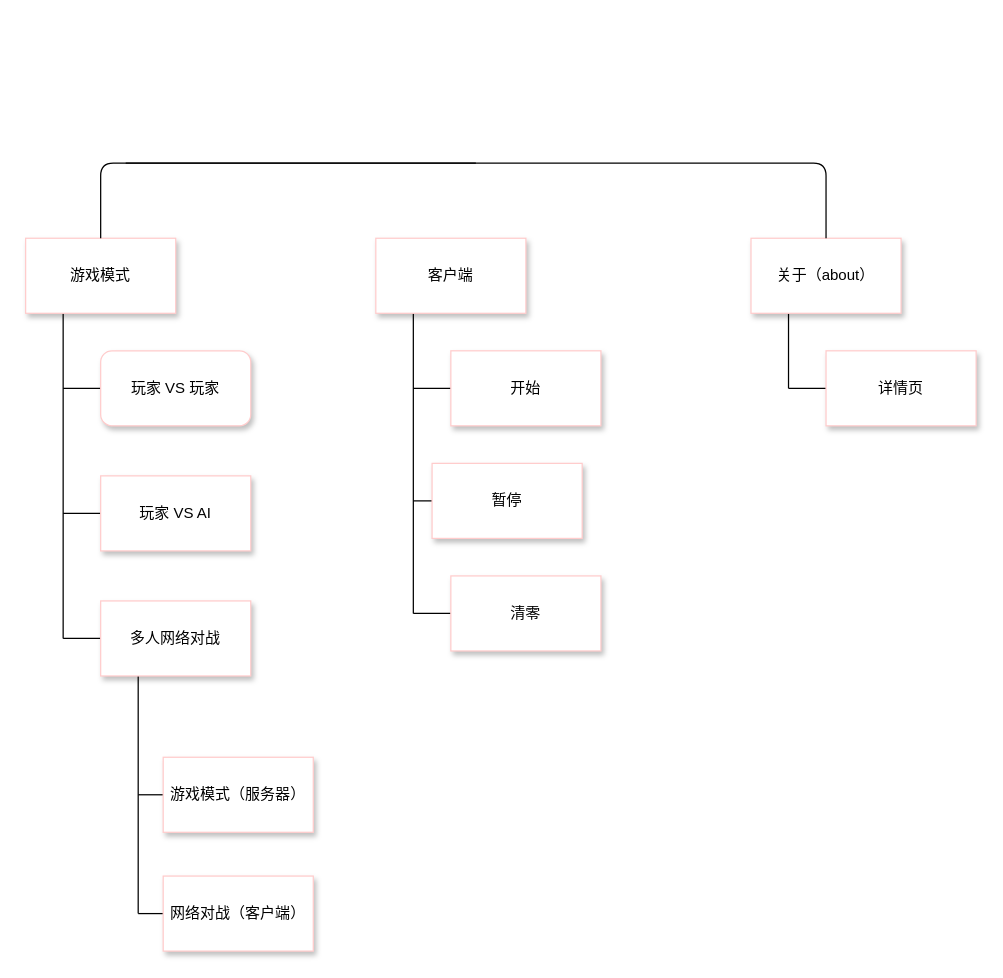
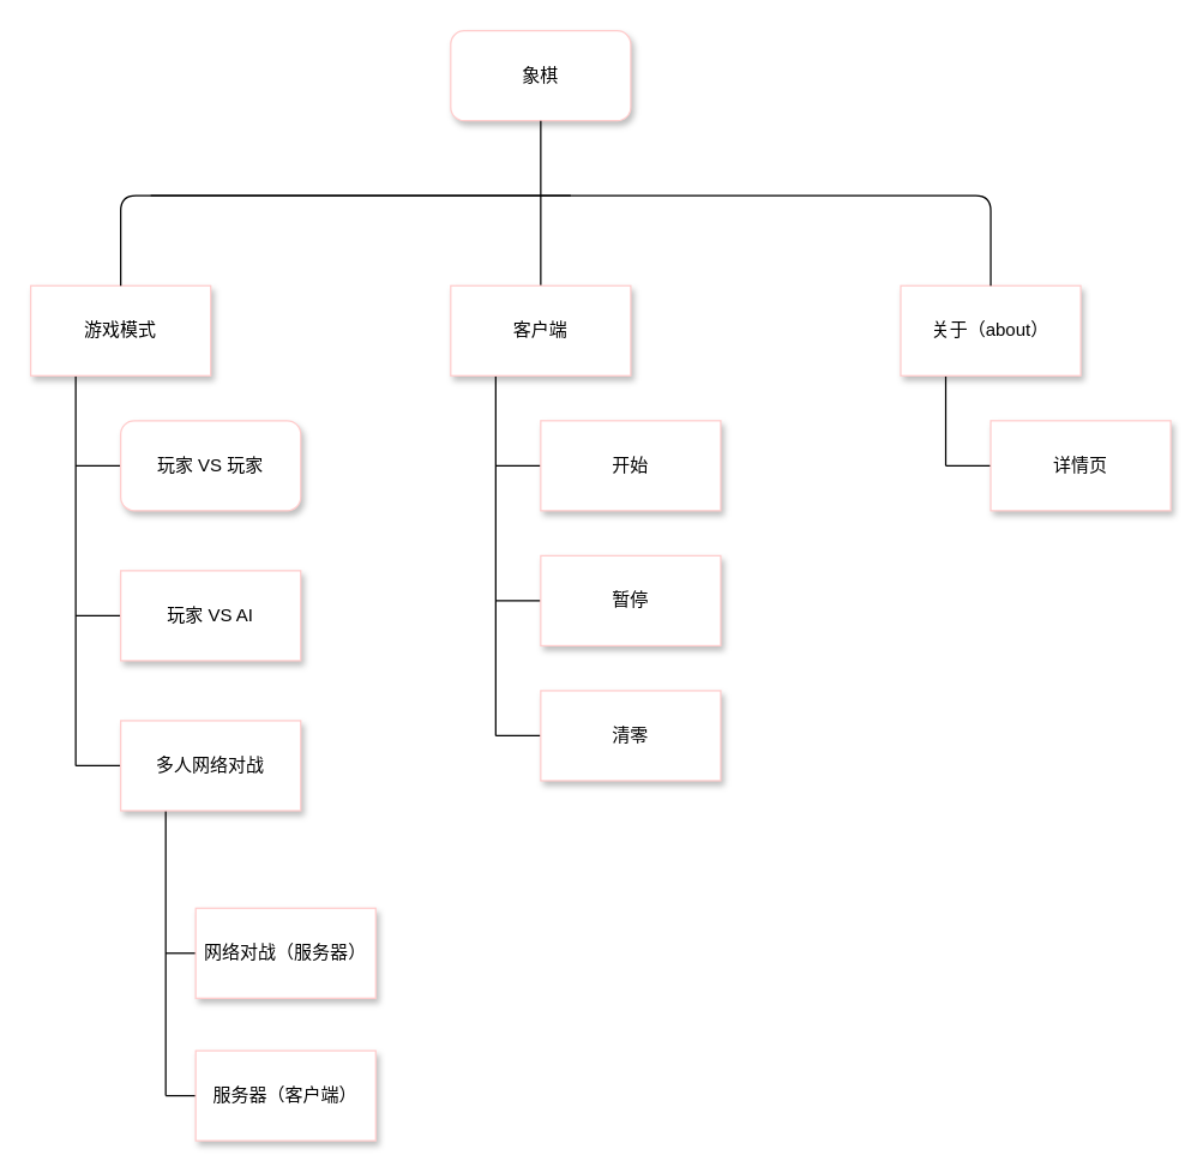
  <mxCell id="0" />
  <mxCell id="1" parent="0" />
+ <mxCell id="2" value="象棋" style="rounded=1;whiteSpace=wrap;html=1;shadow=1;strokeColor=#FFCCCC;" parent="1" vertex="1"><mxGeometry x="300" width="120" height="60" as="geometry" y="20" /></mxCell>
+ <mxCell id="3" value="" style="edgeStyle=none;html=1;endArrow=none;endFill=0;" parent="1" source="5" target="2" edge="1"><mxGeometry relative="1" as="geometry" /></mxCell>
  <mxCell id="4" style="edgeStyle=none;html=1;exitX=0.25;exitY=1;exitDx=0;exitDy=0;endArrow=none;endFill=0;" parent="1" source="5" edge="1"><mxGeometry relative="1" as="geometry"><mxPoint x="330" y="490" as="targetPoint" /></mxGeometry></mxCell>
  <mxCell id="5" value="客户端" style="whiteSpace=wrap;html=1;shadow=1;strokeColor=#FFCCCC;" parent="1" vertex="1"><mxGeometry x="300" y="190" width="120" height="60" as="geometry" /></mxCell>
  <mxCell id="6" style="html=1;endArrow=none;endFill=0;" parent="1" edge="1"><mxGeometry relative="1" as="geometry"><mxPoint x="380" y="130" as="sourcePoint" /><mxPoint y="130" as="targetPoint" x="100" /></mxGeometry></mxCell>
  <mxCell id="7" style="edgeStyle=none;html=1;exitX=0.25;exitY=1;exitDx=0;exitDy=0;endArrow=none;endFill=0;" parent="1" source="8" edge="1"><mxGeometry relative="1" as="geometry"><mxPoint x="630" y="310" as="targetPoint" /></mxGeometry></mxCell>
  <mxCell id="8" value="关于（about）" style="whiteSpace=wrap;html=1;shadow=1;strokeColor=#FFCCCC;" parent="1" vertex="1"><mxGeometry x="600" y="190" width="120" height="60" as="geometry" /></mxCell>
  <mxCell id="9" style="edgeStyle=none;html=1;exitX=0.25;exitY=1;exitDx=0;exitDy=0;endArrow=none;endFill=0;" parent="1" source="10" edge="1"><mxGeometry relative="1" as="geometry"><mxPoint x="50" y="510" as="targetPoint" /></mxGeometry></mxCell>
  <mxCell id="10" value="游戏模式" style="whiteSpace=wrap;html=1;shadow=1;strokeColor=#FFCCCC;" parent="1" vertex="1"><mxGeometry x="20" y="190" width="120" height="60" as="geometry" /></mxCell>
  <mxCell id="11" style="html=1;endArrow=none;endFill=0;entryX=0.5;entryY=0;entryDx=0;entryDy=0;exitX=0.5;exitY=0;exitDx=0;exitDy=0;" parent="1" source="8" target="10" edge="1"><mxGeometry relative="1" as="geometry"><mxPoint x="420" y="190" as="sourcePoint" /><mxPoint x="80" y="190" as="targetPoint" /><Array as="points"><mxPoint x="660" y="130" /><mxPoint x="420" y="130" /><mxPoint x="250" y="130" /><mxPoint x="80" y="130" /></Array></mxGeometry></mxCell>
  <mxCell id="12" style="edgeStyle=none;html=1;exitX=0;exitY=0.5;exitDx=0;exitDy=0;endArrow=none;endFill=0;" parent="1" source="13" edge="1"><mxGeometry relative="1" as="geometry"><mxPoint x="50" y="310" as="targetPoint" /></mxGeometry></mxCell>
  <mxCell id="13" value="玩家 VS 玩家" style="whiteSpace=wrap;html=1;shadow=1;strokeColor=#FFCCCC;rounded=1;" parent="1" vertex="1"><mxGeometry x="80" y="280" width="120" height="60" as="geometry" /></mxCell>
  <mxCell id="14" style="edgeStyle=none;html=1;exitX=0;exitY=0.5;exitDx=0;exitDy=0;endArrow=none;endFill=0;" parent="1" source="15" edge="1"><mxGeometry relative="1" as="geometry"><mxPoint x="50" y="410" as="targetPoint" /></mxGeometry></mxCell>
  <mxCell id="15" value="玩家 VS AI" style="whiteSpace=wrap;html=1;shadow=1;strokeColor=#FFCCCC;" parent="1" vertex="1"><mxGeometry x="80" y="380" width="120" height="60" as="geometry" /></mxCell>
  <mxCell id="16" style="edgeStyle=none;html=1;exitX=0;exitY=0.5;exitDx=0;exitDy=0;endArrow=none;endFill=0;" parent="1" source="18" edge="1"><mxGeometry relative="1" as="geometry"><mxPoint x="50" y="510" as="targetPoint" /></mxGeometry></mxCell>
  <mxCell id="17" style="edgeStyle=none;html=1;exitX=0.25;exitY=1;exitDx=0;exitDy=0;endArrow=none;endFill=0;" parent="1" source="18" edge="1"><mxGeometry relative="1" as="geometry"><mxPoint x="110" y="730" as="targetPoint" /></mxGeometry></mxCell>
  <mxCell id="18" value="多人网络对战" style="whiteSpace=wrap;html=1;shadow=1;strokeColor=#FFCCCC;" parent="1" vertex="1"><mxGeometry x="80" y="480" width="120" height="60" as="geometry" /></mxCell>
  <mxCell id="19" style="edgeStyle=none;html=1;exitX=0;exitY=0.5;exitDx=0;exitDy=0;endArrow=none;endFill=0;" parent="1" source="20" edge="1"><mxGeometry relative="1" as="geometry"><mxPoint x="110" y="635" as="targetPoint" /></mxGeometry></mxCell>
- <mxCell id="20" value="游戏模式（服务器）" style="whiteSpace=wrap;html=1;shadow=1;strokeColor=#FFCCCC;" parent="1" vertex="1"><mxGeometry x="130" y="605" width="120" height="60" as="geometry" /></mxCell>
+ <mxCell id="20" value="网络对战（服务器）" style="whiteSpace=wrap;html=1;shadow=1;strokeColor=#FFCCCC;" parent="1" vertex="1"><mxGeometry x="130" y="605" width="120" height="60" as="geometry" /></mxCell>
  <mxCell id="21" style="edgeStyle=none;html=1;exitX=0;exitY=0.5;exitDx=0;exitDy=0;endArrow=none;endFill=0;" parent="1" source="22" edge="1"><mxGeometry relative="1" as="geometry"><mxPoint x="110" y="730" as="targetPoint" /></mxGeometry></mxCell>
- <mxCell id="22" value="网络对战（客户端）" style="whiteSpace=wrap;html=1;shadow=1;strokeColor=#FFCCCC;" parent="1" vertex="1"><mxGeometry x="130" y="700" width="120" height="60" as="geometry" /></mxCell>
+ <mxCell id="22" value="服务器（客户端）" style="whiteSpace=wrap;html=1;shadow=1;strokeColor=#FFCCCC;" parent="1" vertex="1"><mxGeometry x="130" y="700" width="120" height="60" as="geometry" /></mxCell>
  <mxCell id="23" style="edgeStyle=none;html=1;exitX=0;exitY=0.5;exitDx=0;exitDy=0;endArrow=none;endFill=0;" parent="1" source="24" edge="1"><mxGeometry relative="1" as="geometry"><mxPoint x="330" y="310" as="targetPoint" /></mxGeometry></mxCell>
  <mxCell id="24" value="开始" style="whiteSpace=wrap;html=1;shadow=1;strokeColor=#FFCCCC;" parent="1" vertex="1"><mxGeometry x="360" y="280" width="120" height="60" as="geometry" /></mxCell>
  <mxCell id="25" style="edgeStyle=none;html=1;exitX=0;exitY=0.5;exitDx=0;exitDy=0;endArrow=none;endFill=0;" parent="1" source="26" edge="1"><mxGeometry relative="1" as="geometry"><mxPoint x="330" y="400" as="targetPoint" /></mxGeometry></mxCell>
- <mxCell id="26" value="暂停" style="whiteSpace=wrap;html=1;shadow=1;strokeColor=#FFCCCC;" parent="1" vertex="1"><mxGeometry x="345" y="370" width="120" height="60" as="geometry" /></mxCell>
+ <mxCell id="26" value="暂停" style="whiteSpace=wrap;html=1;shadow=1;strokeColor=#FFCCCC;" parent="1" vertex="1"><mxGeometry x="360" y="370" width="120" height="60" as="geometry" /></mxCell>
  <mxCell id="27" style="edgeStyle=none;html=1;exitX=0;exitY=0.5;exitDx=0;exitDy=0;endArrow=none;endFill=0;" parent="1" source="28" edge="1"><mxGeometry relative="1" as="geometry"><mxPoint x="330" y="490" as="targetPoint" /></mxGeometry></mxCell>
  <mxCell id="28" value="清零" style="whiteSpace=wrap;html=1;shadow=1;strokeColor=#FFCCCC;" parent="1" vertex="1"><mxGeometry x="360" y="460" width="120" height="60" as="geometry" /></mxCell>
  <mxCell id="29" style="edgeStyle=none;html=1;exitX=0;exitY=0.5;exitDx=0;exitDy=0;endArrow=none;endFill=0;" parent="1" source="30" edge="1"><mxGeometry relative="1" as="geometry"><mxPoint x="630" y="310" as="targetPoint" /></mxGeometry></mxCell>
  <mxCell id="30" value="详情页" style="whiteSpace=wrap;html=1;strokeColor=#FFCCCC;shadow=1;" parent="1" vertex="1"><mxGeometry x="660" y="280" width="120" height="60" as="geometry" /></mxCell>
